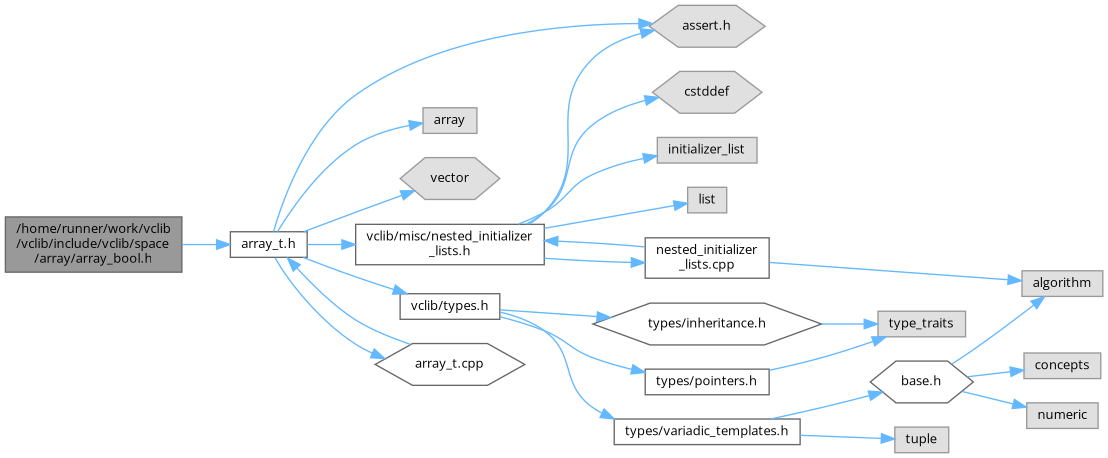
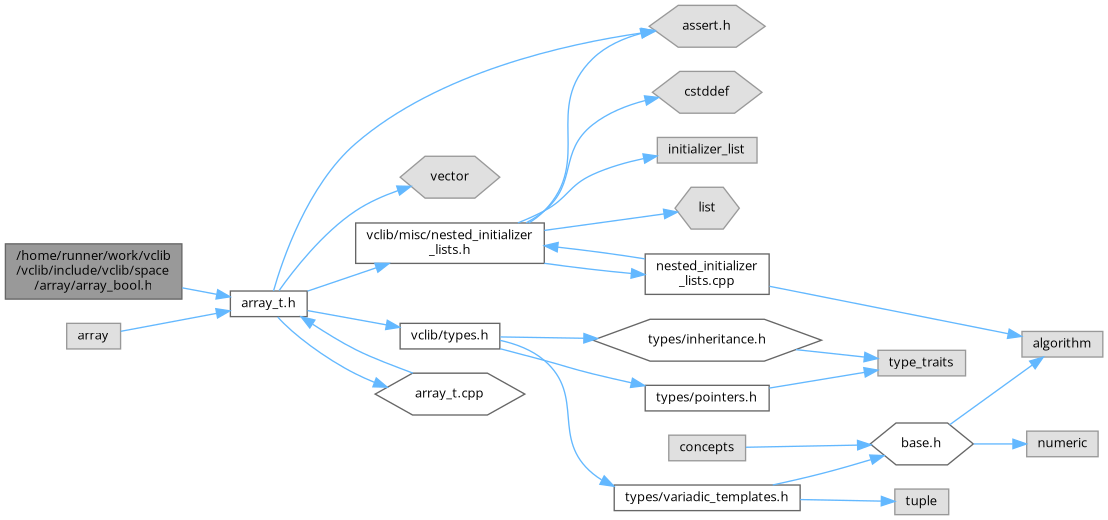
  digraph {
    fontname="Open Sans"
    rankdir=LR
    node [color=grey60 fillcolor="#E0E0E0" fontname="Open Sans" fontsize=10 shape=box style=filled]
    edge [color=steelblue1 fontname="Open Sans" fontsize=10 labelfontname=Helvetica labelfontsize=10 style=solid]
    n1 [color=gray40 fillcolor=grey60 fontcolor=black height=0.2 label="/home/runner/work/vclib\l/vclib/include/vclib/space\l/array/array_bool.h" width=0.4]
    n2 [color=grey40 fillcolor=white height=0.2 label="array_t.h" width=0.4]
    n3 [height=0.2 label="assert.h" shape=hexagon width=0.4]
    n4 [height=0.2 label=array width=0.4]
    n5 [height=0.2 label=vector shape=hexagon width=0.4]
    n6 [color=grey40 fillcolor=white height=0.2 label="vclib/misc/nested_initializer\l_lists.h" width=0.4]
    n7 [color=grey40 fillcolor=white height=0.2 label="vclib/types.h" width=0.4]
    n8 [color=grey40 fillcolor=white height=0.2 label="array_t.cpp" shape=hexagon width=0.4]
    n9 [height=0.2 label=cstddef shape=hexagon width=0.4]
    n10 [height=0.2 label=initializer_list width=0.4]
-   n11 [height=0.2 label=list width=0.4]
+   n11 [height=0.2 label=list shape=hexagon width=0.4]
    n12 [color=grey40 fillcolor=white height=0.2 label="nested_initializer\l_lists.cpp" width=0.4]
    n13 [color=grey40 fillcolor=white height=0.2 label="types/inheritance.h" shape=hexagon width=0.4]
    n14 [color=grey40 fillcolor=white height=0.2 label="types/pointers.h" width=0.4]
    n15 [color=grey40 fillcolor=white height=0.2 label="types/variadic_templates.h" width=0.4]
    n16 [height=0.2 label=algorithm width=0.4]
    n17 [height=0.2 label=type_traits width=0.4]
    n18 [color=grey40 fillcolor=white height=0.2 label="base.h" shape=hexagon width=0.4]
    n19 [height=0.2 label=tuple width=0.4]
    n20 [height=0.2 label=concepts width=0.4]
    n21 [height=0.2 label=numeric width=0.4]
    n1 -> n2
    n2 -> n3
-   n2 -> n4
+   n4 -> n2
    n2 -> n5
    n2 -> n6
    n2 -> n7
    n2 -> n8
    n6 -> n3
    n6 -> n9
    n6 -> n10
    n6 -> n11
    n6 -> n12
    n7 -> n13
    n7 -> n14
    n7 -> n15
    n8 -> n2
    n12 -> n6
    n12 -> n16
    n13 -> n17
    n14 -> n17
    n15 -> n18
    n15 -> n19
    n18 -> n16
-   n18 -> n20
+   n20 -> n18
    n18 -> n21
  }
